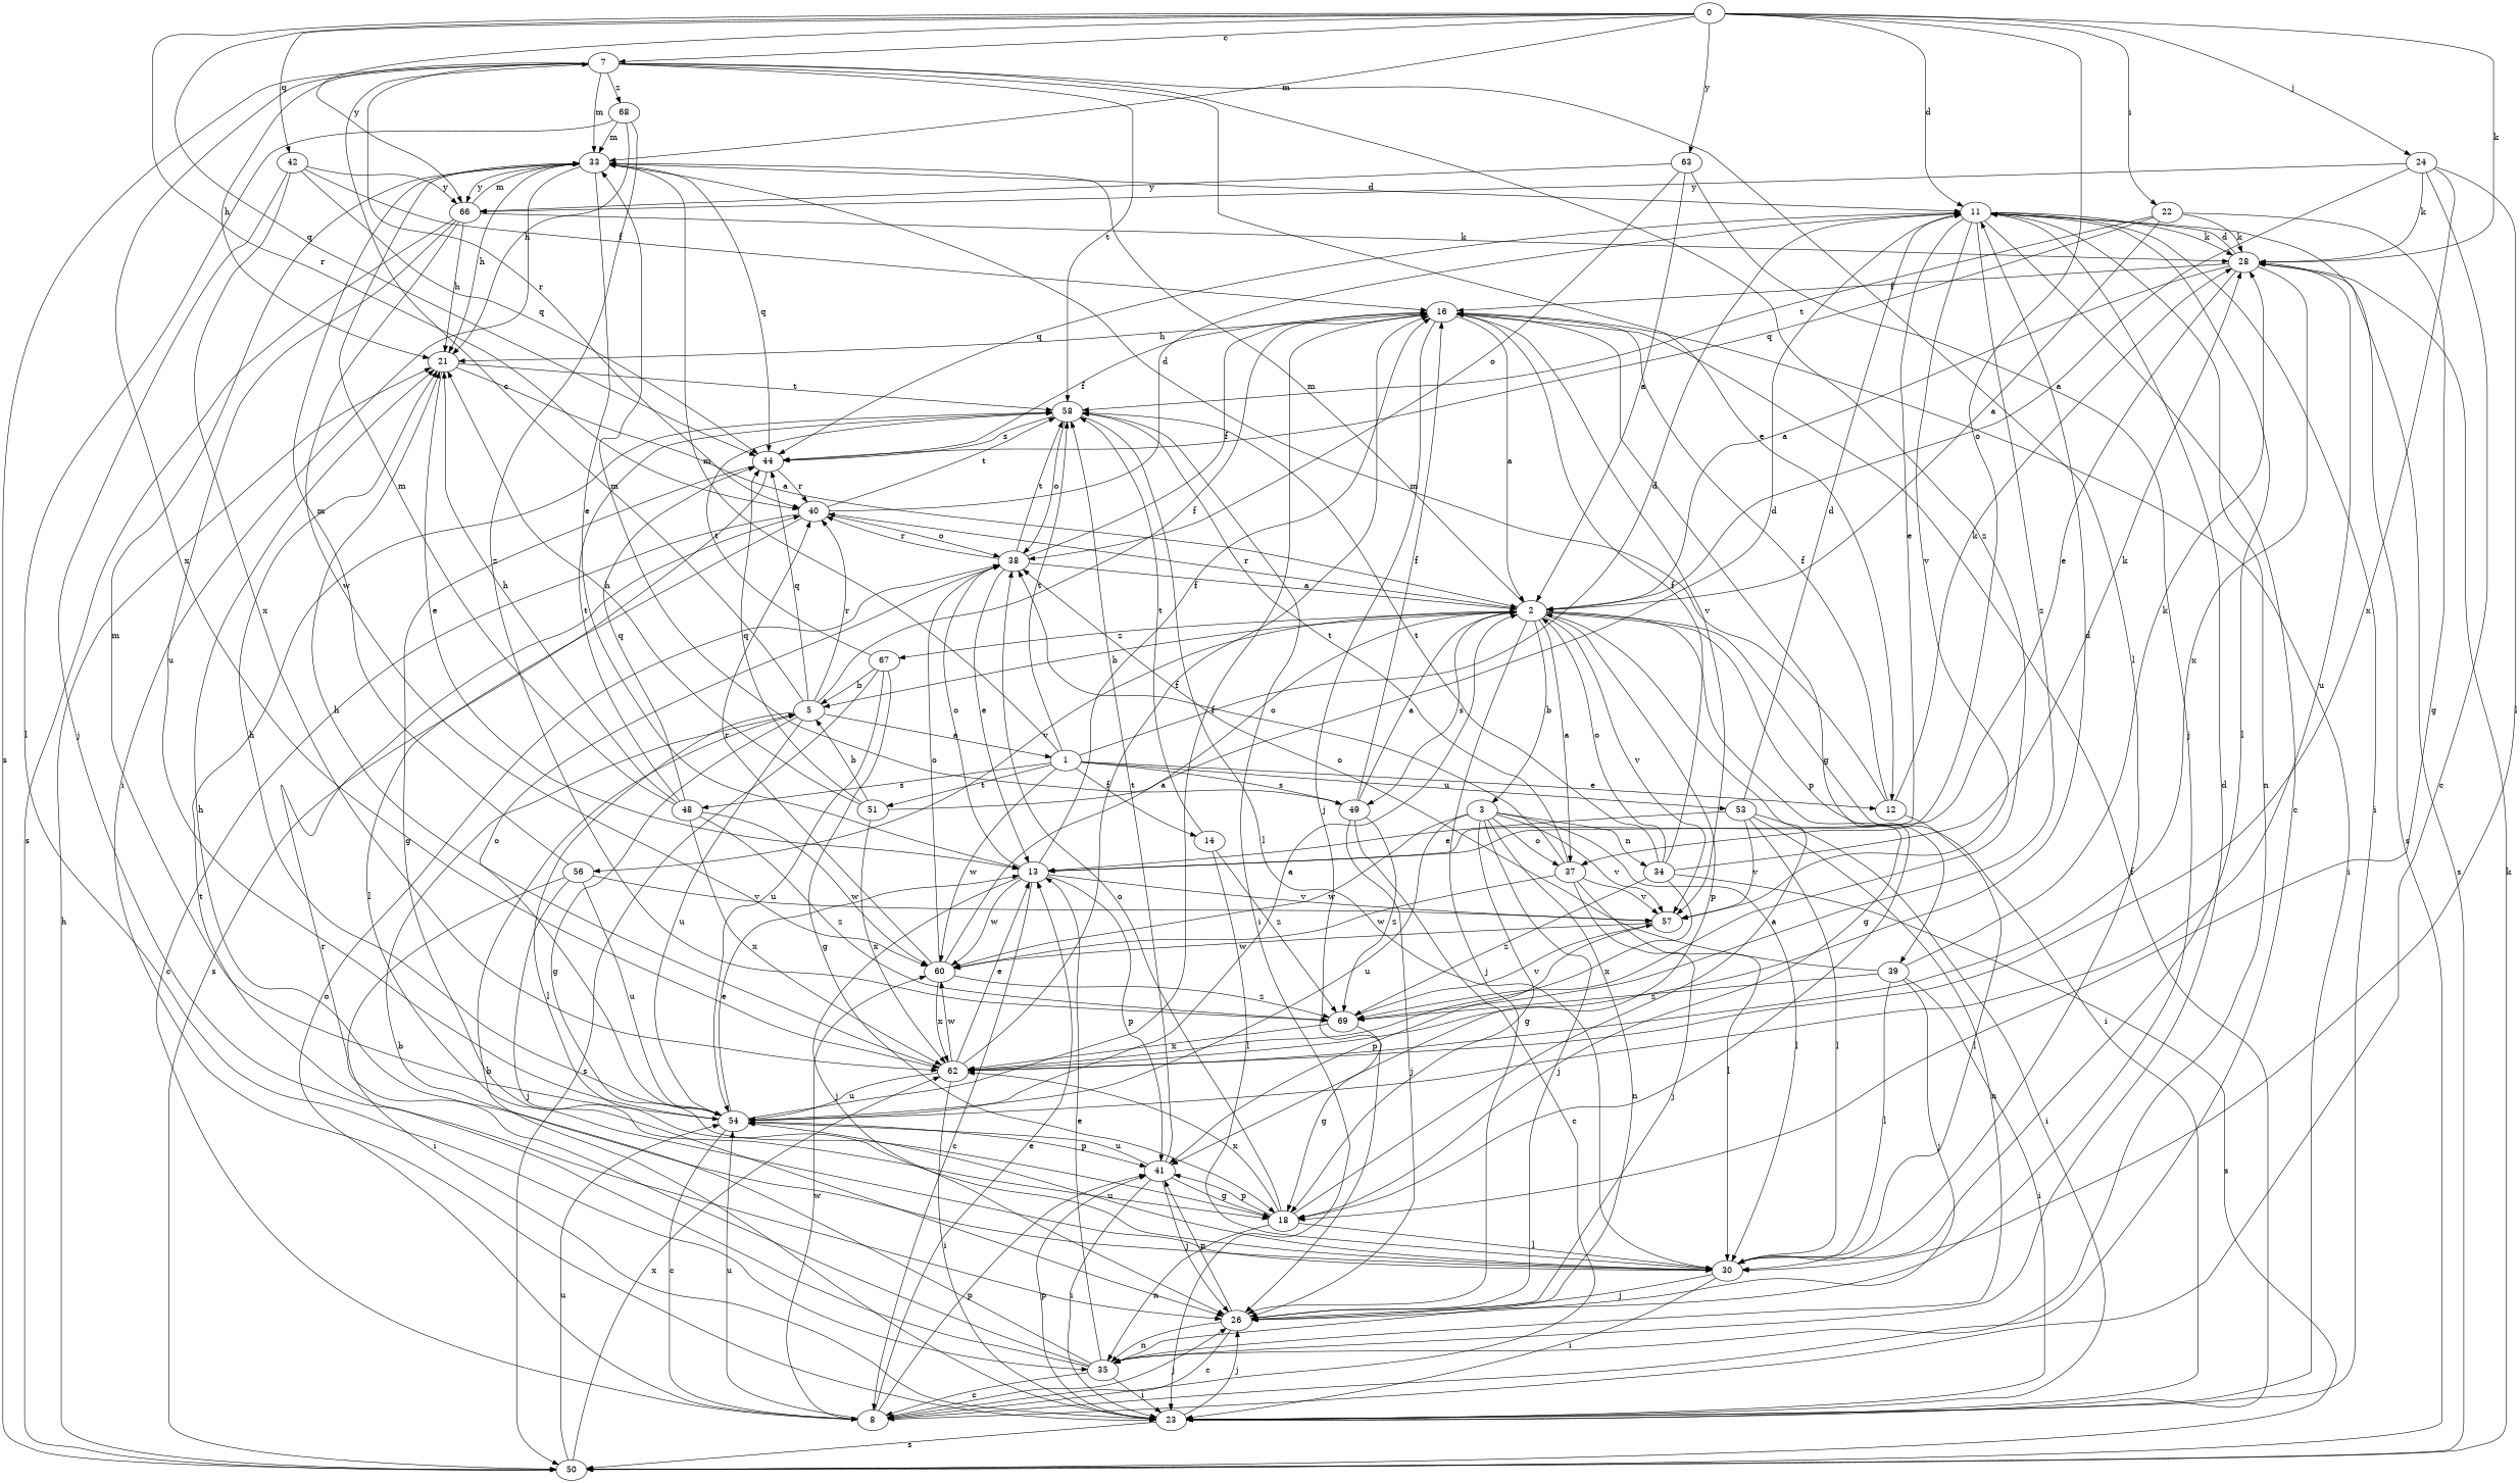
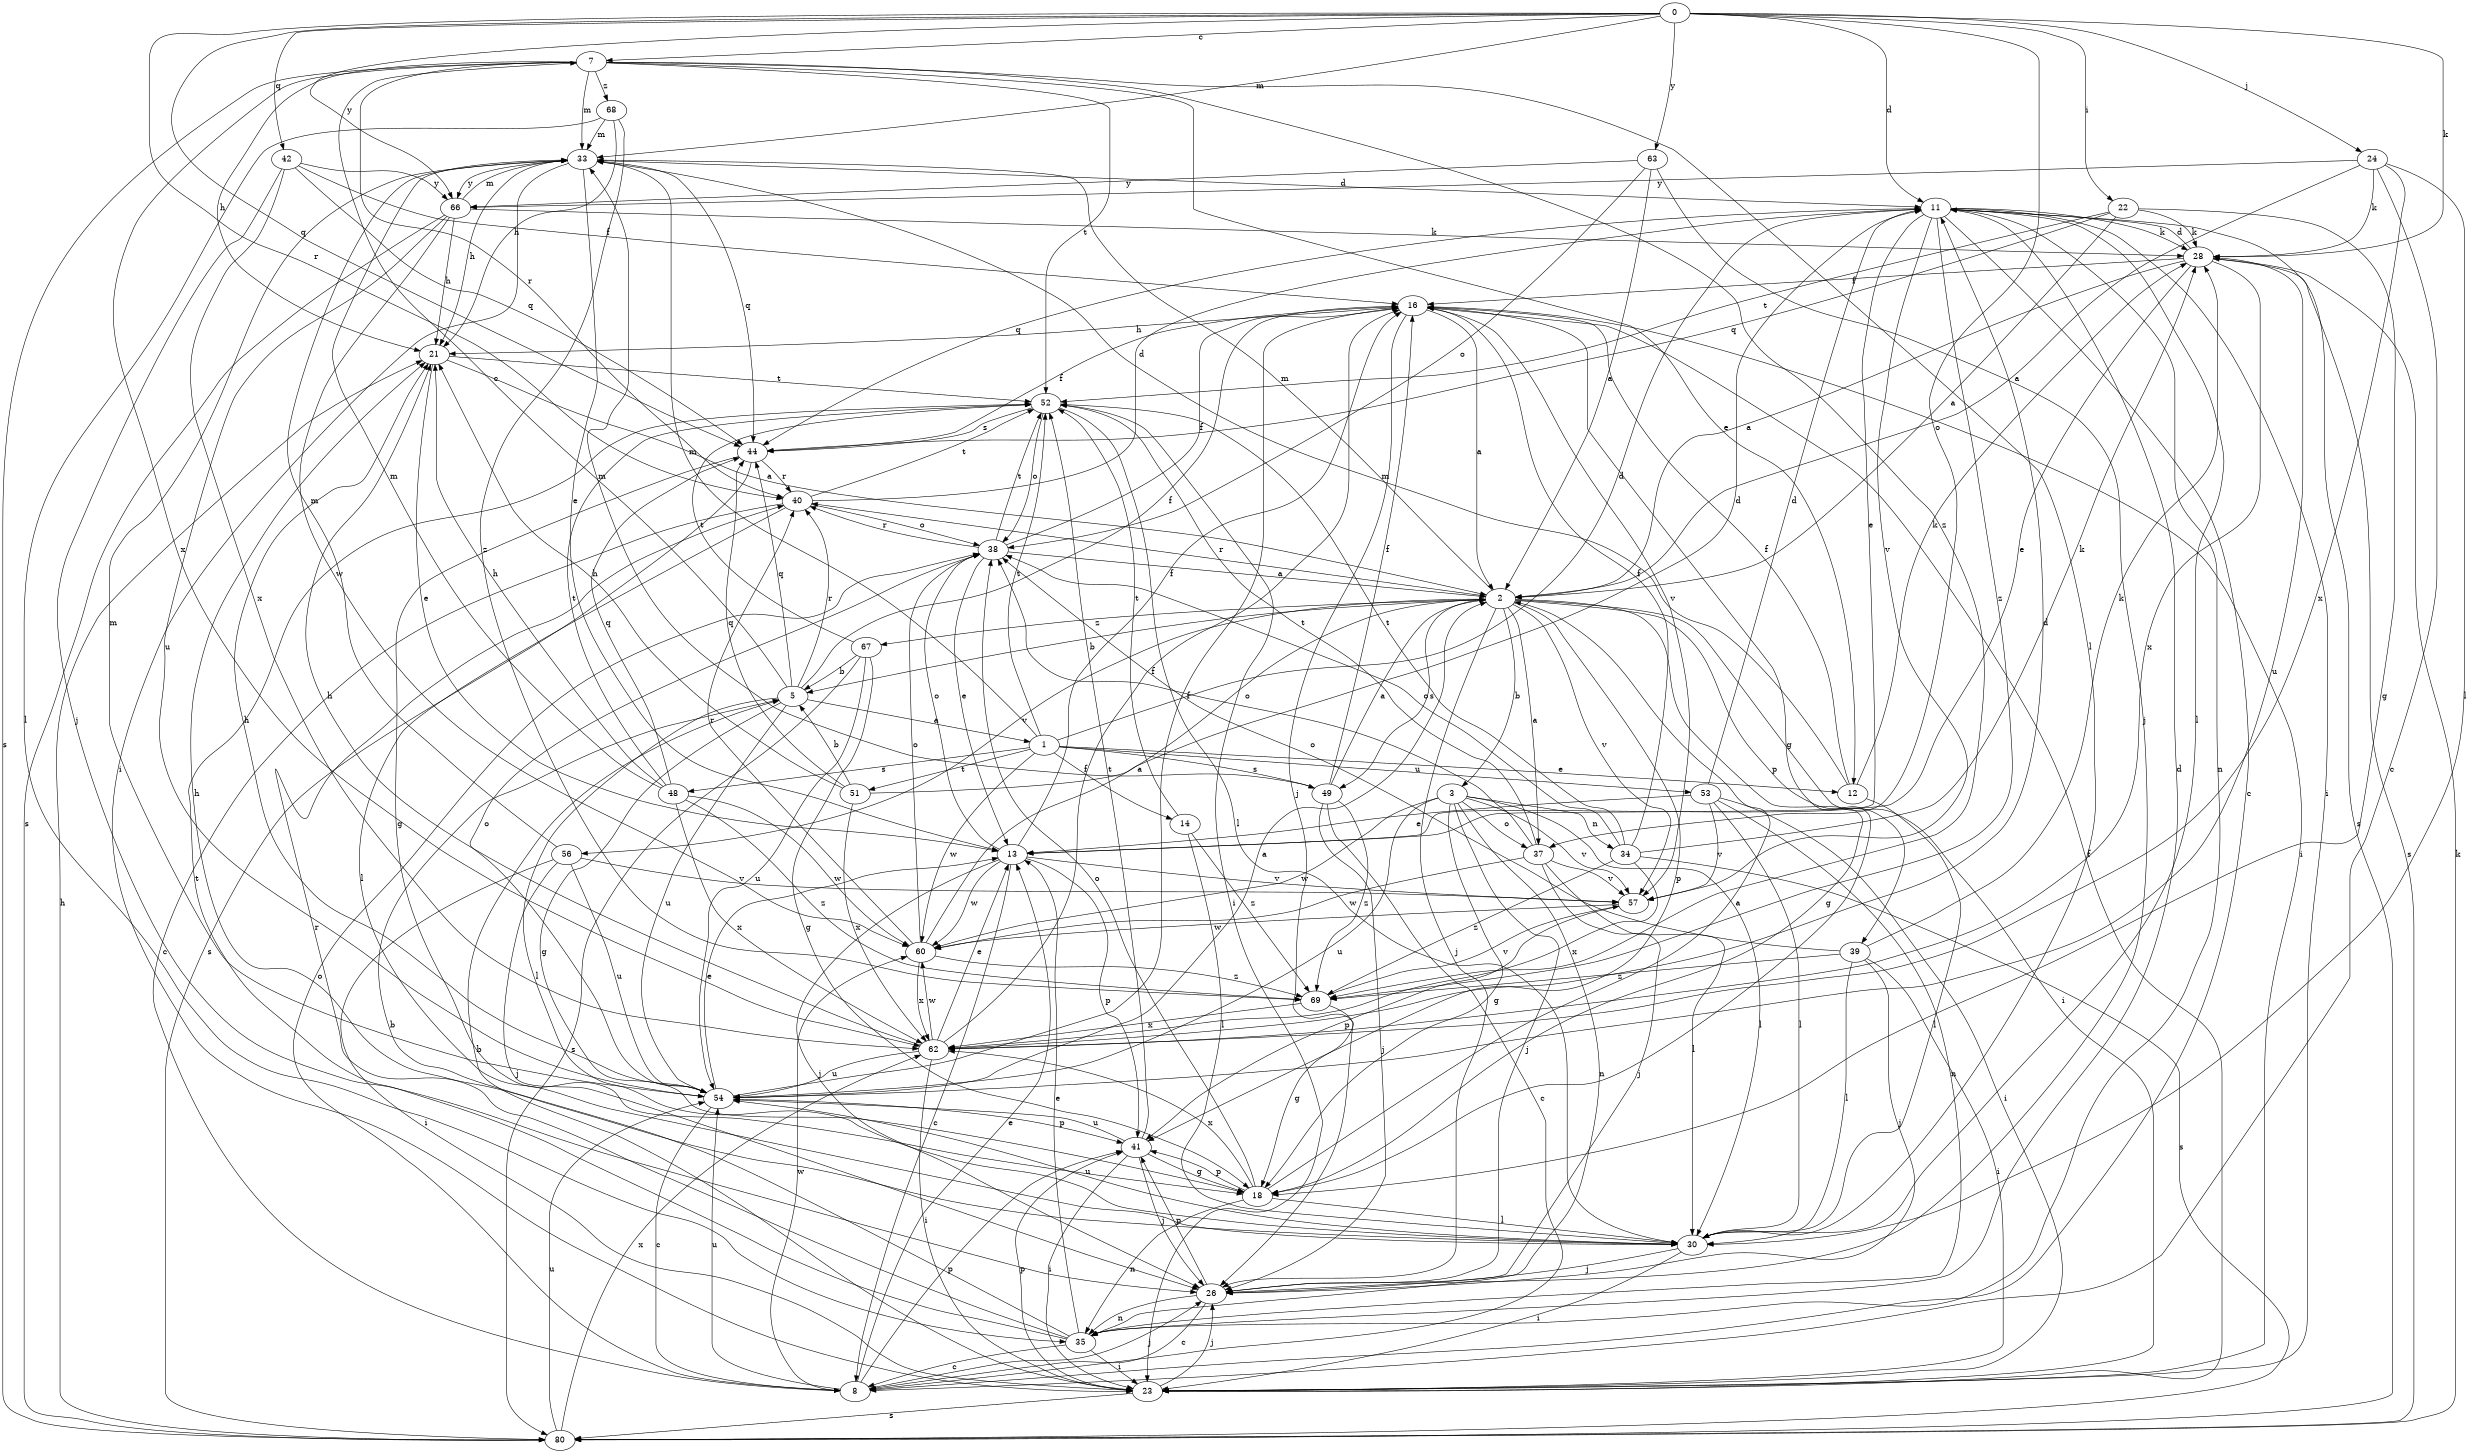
  strict digraph {
    fontname="DejaVu Serif"
    node [fontname="DejaVu Serif"]
    edge [fontname="DejaVu Serif"]
    0
    7
    11
    22
    24
    28
    33
    37
    42
    44
    n11 [label=40]
    63
    66
    12
-   52 [label=58]
+   52
    30
    21
-   50
+   50 [label=80]
    62
    68
    69
    23
    57
    35
    8
    13
    2
    18
    54
    16
    60
    26
    38
    1
    14
    48
    49
    51
    53
    5
    3
    39
    41
    56
    67
    34
    0 -> 7 [label=c]
    0 -> 11 [label=d]
    0 -> 22 [label=i]
    0 -> 24 [label=j]
    0 -> 28 [label=k]
    0 -> 33 [label=m]
    0 -> 37 [label=o]
    0 -> 42 [label=q]
    0 -> 44 [label=q]
    0 -> n11 [label=r]
    0 -> 63 [label=y]
    0 -> 66 [label=y]
    7 -> 33 [label=m]
    7 -> n11 [label=r]
    7 -> 12 [label=e]
    7 -> 52 [label=t]
    7 -> 30 [label=l]
    7 -> 21 [label=h]
    7 -> 50 [label=s]
    7 -> 62 [label=x]
    7 -> 68 [label=z]
    7 -> 69 [label=z]
    11 -> 28 [label=k]
    11 -> 44 [label=q]
    11 -> 30 [label=l]
    11 -> 50 [label=s]
    11 -> 69 [label=z]
    11 -> 23 [label=i]
    11 -> 57 [label=v]
    11 -> 35 [label=n]
    11 -> 8 [label=c]
    11 -> 13 [label=e]
    22 -> 28 [label=k]
    22 -> 44 [label=q]
    22 -> 52 [label=t]
    22 -> 2 [label=a]
    22 -> 18 [label=g]
    24 -> 28 [label=k]
    24 -> 66 [label=y]
    24 -> 30 [label=l]
    24 -> 62 [label=x]
    24 -> 8 [label=c]
    24 -> 2 [label=a]
    28 -> 11 [label=d]
    28 -> 50 [label=s]
    28 -> 62 [label=x]
    28 -> 13 [label=e]
    28 -> 2 [label=a]
    28 -> 54 [label=u]
    28 -> 16 [label=f]
    33 -> 11 [label=d]
    33 -> 44 [label=q]
    33 -> 66 [label=y]
    33 -> 21 [label=h]
    33 -> 23 [label=i]
    33 -> 13 [label=e]
    37 -> 52 [label=t]
    37 -> 30 [label=l]
    37 -> 57 [label=v]
    37 -> 60 [label=w]
    37 -> 26 [label=j]
    37 -> 38 [label=o]
    42 -> 44 [label=q]
    42 -> 66 [label=y]
    42 -> 62 [label=x]
    42 -> 16 [label=f]
    42 -> 26 [label=j]
    44 -> n11 [label=r]
    44 -> 50 [label=s]
    44 -> 18 [label=g]
    44 -> 16 [label=f]
    n11 -> 11 [label=d]
    n11 -> 52 [label=t]
    n11 -> 30 [label=l]
    n11 -> 8 [label=c]
    n11 -> 38 [label=o]
    63 -> 66 [label=y]
    63 -> 2 [label=a]
    63 -> 26 [label=j]
    63 -> 38 [label=o]
    66 -> 28 [label=k]
    66 -> 33 [label=m]
    66 -> 21 [label=h]
    66 -> 50 [label=s]
    66 -> 54 [label=u]
    66 -> 60 [label=w]
    12 -> 28 [label=k]
    12 -> 33 [label=m]
    12 -> 30 [label=l]
    12 -> 16 [label=f]
    52 -> 44 [label=s]
    52 -> 30 [label=l]
    52 -> 23 [label=i]
    52 -> 38 [label=o]
    30 -> 21 [label=h]
    30 -> 23 [label=i]
    30 -> 54 [label=u]
    30 -> 26 [label=j]
    21 -> 52 [label=t]
    21 -> 13 [label=e]
    21 -> 2 [label=a]
    50 -> 28 [label=k]
    50 -> 21 [label=h]
    50 -> 62 [label=x]
    50 -> 54 [label=u]
    62 -> 11 [label=d]
    62 -> 21 [label=h]
    62 -> 23 [label=i]
    62 -> 13 [label=e]
    62 -> 54 [label=u]
    62 -> 16 [label=f]
    62 -> 60 [label=w]
    68 -> 33 [label=m]
    68 -> 21 [label=h]
    68 -> 69 [label=z]
    68 -> 35 [label=l]
    69 -> 62 [label=x]
    69 -> 57 [label=v]
    69 -> 18 [label=g]
    23 -> 50 [label=s]
    23 -> 16 [label=f]
    23 -> 26 [label=j]
    23 -> 5 [label=b]
    23 -> 41 [label=p]
    57 -> 60 [label=w]
    57 -> 41 [label=p]
    35 -> 11 [label=d]
    35 -> n11 [label=r]
    35 -> 52 [label=t]
    35 -> 23 [label=i]
    35 -> 8 [label=c]
    35 -> 13 [label=e]
    35 -> 5 [label=b]
    8 -> 13 [label=e]
    8 -> 54 [label=u]
    8 -> 60 [label=w]
    8 -> 26 [label=j]
    8 -> 38 [label=o]
    8 -> 41 [label=p]
    13 -> 57 [label=v]
    13 -> 8 [label=c]
    13 -> 16 [label=f]
    13 -> 60 [label=w]
    13 -> 26 [label=j]
    13 -> 38 [label=o]
    13 -> 41 [label=p]
    2 -> 33 [label=m]
    2 -> 37 [label=a]
    2 -> n11 [label=r]
    2 -> 23 [label=i]
    2 -> 57 [label=v]
    2 -> 18 [label=g]
    2 -> 26 [label=j]
    2 -> 49 [label=s]
    2 -> 5 [label=b]
    2 -> 3 [label=b]
    2 -> 39 [label=p]
    2 -> 41 [label=p]
    2 -> 56 [label=v]
    2 -> 67 [label=z]
    18 -> 30 [label=l]
    18 -> 62 [label=x]
    18 -> 35 [label=n]
    18 -> 2 [label=a]
    18 -> 38 [label=o]
    18 -> 41 [label=p]
    54 -> 33 [label=m]
    54 -> 21 [label=h]
    54 -> 8 [label=c]
    54 -> 13 [label=e]
    54 -> 2 [label=a]
    54 -> 16 [label=f]
    54 -> 38 [label=o]
    54 -> 41 [label=p]
    16 -> 21 [label=h]
    16 -> 23 [label=i]
    16 -> 57 [label=v]
    16 -> 2 [label=a]
    16 -> 18 [label=g]
    16 -> 26 [label=j]
    60 -> n11 [label=r]
    60 -> 62 [label=x]
    60 -> 69 [label=z]
    60 -> 2 [label=a]
    60 -> 38 [label=o]
    26 -> 35 [label=n]
    26 -> 8 [label=c]
    26 -> 41 [label=p]
    38 -> n11 [label=r]
    38 -> 52 [label=t]
    38 -> 13 [label=e]
    38 -> 2 [label=a]
    38 -> 16 [label=f]
    1 -> 11 [label=d]
    1 -> 33 [label=m]
    1 -> 12 [label=e]
    1 -> 52 [label=t]
    1 -> 60 [label=w]
    1 -> 14 [label=f]
    1 -> 48 [label=s]
    1 -> 49 [label=s]
    1 -> 51 [label=t]
    1 -> 53 [label=u]
    14 -> 52 [label=t]
    14 -> 30 [label=l]
    14 -> 69 [label=z]
    48 -> 33 [label=m]
    48 -> 44 [label=q]
    48 -> 52 [label=t]
    48 -> 21 [label=h]
    48 -> 62 [label=x]
    48 -> 69 [label=z]
    48 -> 60 [label=w]
    49 -> 33 [label=m]
    49 -> 69 [label=z]
    49 -> 8 [label=c]
    49 -> 2 [label=a]
    49 -> 16 [label=f]
    49 -> 26 [label=j]
    51 -> 11 [label=d]
    51 -> 44 [label=q]
    51 -> 21 [label=h]
    51 -> 62 [label=x]
    51 -> 5 [label=b]
    53 -> 11 [label=d]
    53 -> 30 [label=l]
    53 -> 23 [label=i]
    53 -> 57 [label=v]
    53 -> 35 [label=n]
    53 -> 13 [label=e]
    5 -> 7 [label=c]
    5 -> 44 [label=q]
    5 -> n11 [label=r]
    5 -> 30 [label=l]
    5 -> 18 [label=g]
    5 -> 54 [label=u]
    5 -> 16 [label=f]
    5 -> 1 [label=a]
    3 -> 37 [label=o]
    3 -> 30 [label=l]
    3 -> 57 [label=v]
    3 -> 35 [label=n]
    3 -> 18 [label=g]
    3 -> 54 [label=u]
    3 -> 60 [label=w]
    3 -> 26 [label=j]
    3 -> 34 [label=n]
    39 -> 28 [label=k]
    39 -> 30 [label=l]
    39 -> 69 [label=z]
    39 -> 23 [label=i]
    39 -> 26 [label=j]
    39 -> 38 [label=o]
    41 -> 52 [label=t]
    41 -> 23 [label=i]
    41 -> 18 [label=g]
    41 -> 54 [label=u]
    41 -> 26 [label=j]
    56 -> 33 [label=m]
    56 -> 23 [label=i]
    56 -> 57 [label=v]
    56 -> 54 [label=u]
    56 -> 26 [label=j]
    67 -> 52 [label=t]
    67 -> 50 [label=s]
    67 -> 18 [label=g]
    67 -> 54 [label=u]
    67 -> 5 [label=b]
    34 -> 28 [label=k]
    34 -> 52 [label=t]
    34 -> 50 [label=s]
    34 -> 62 [label=x]
    34 -> 69 [label=z]
    34 -> 16 [label=f]
-   34 -> 2 [label=o]
+   34 -> 38 [label=o]
  }
